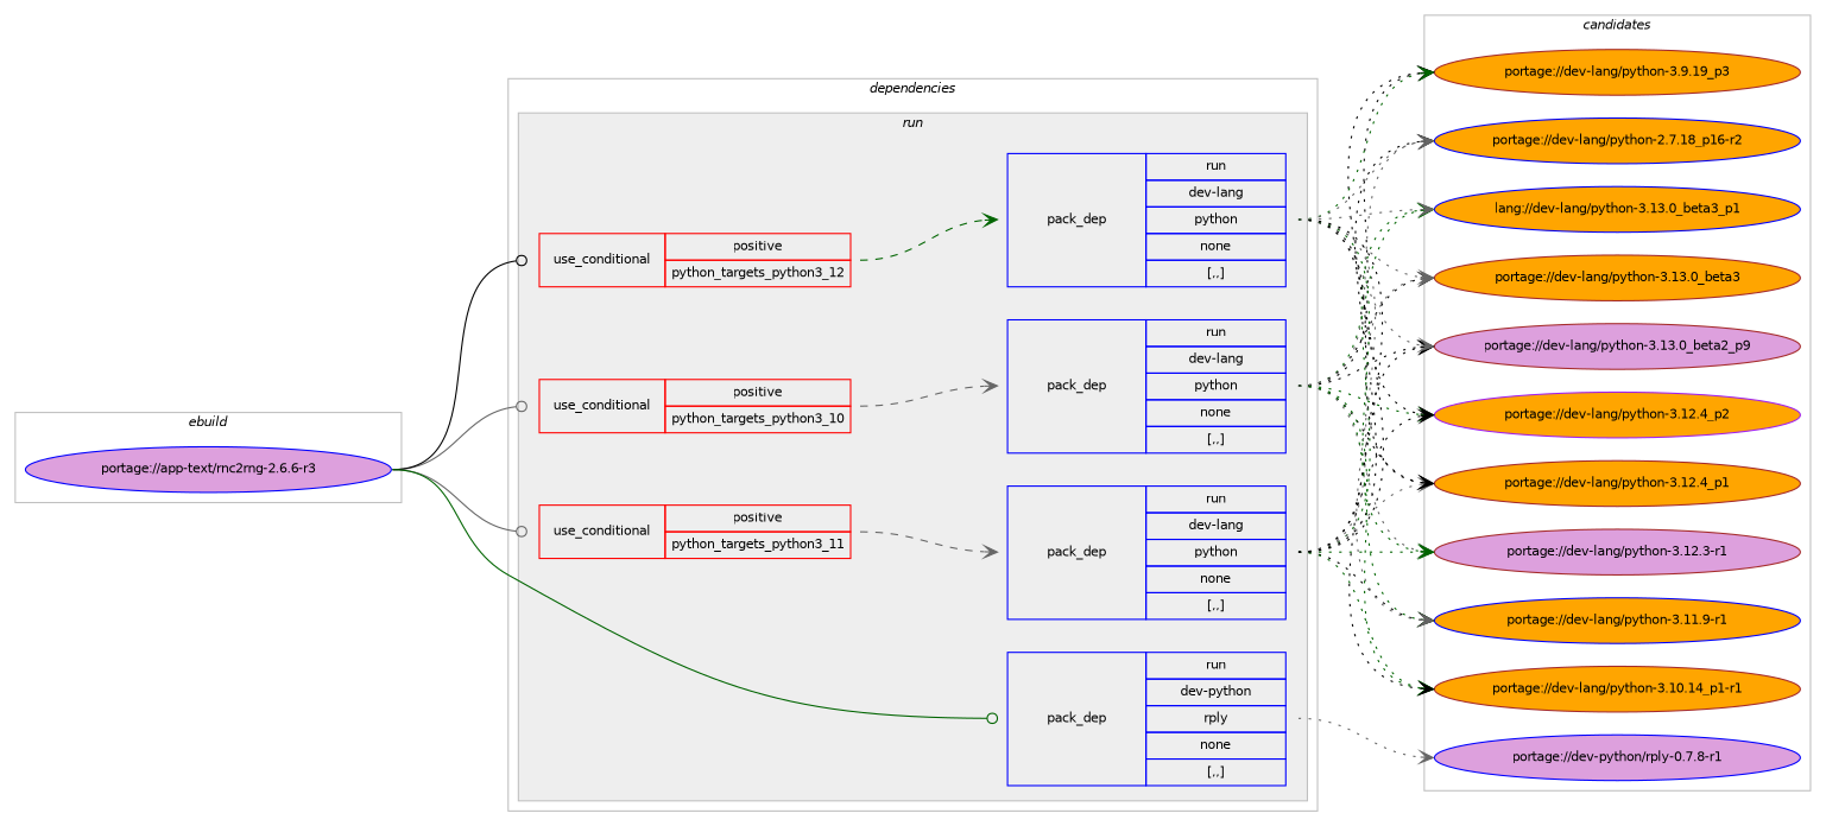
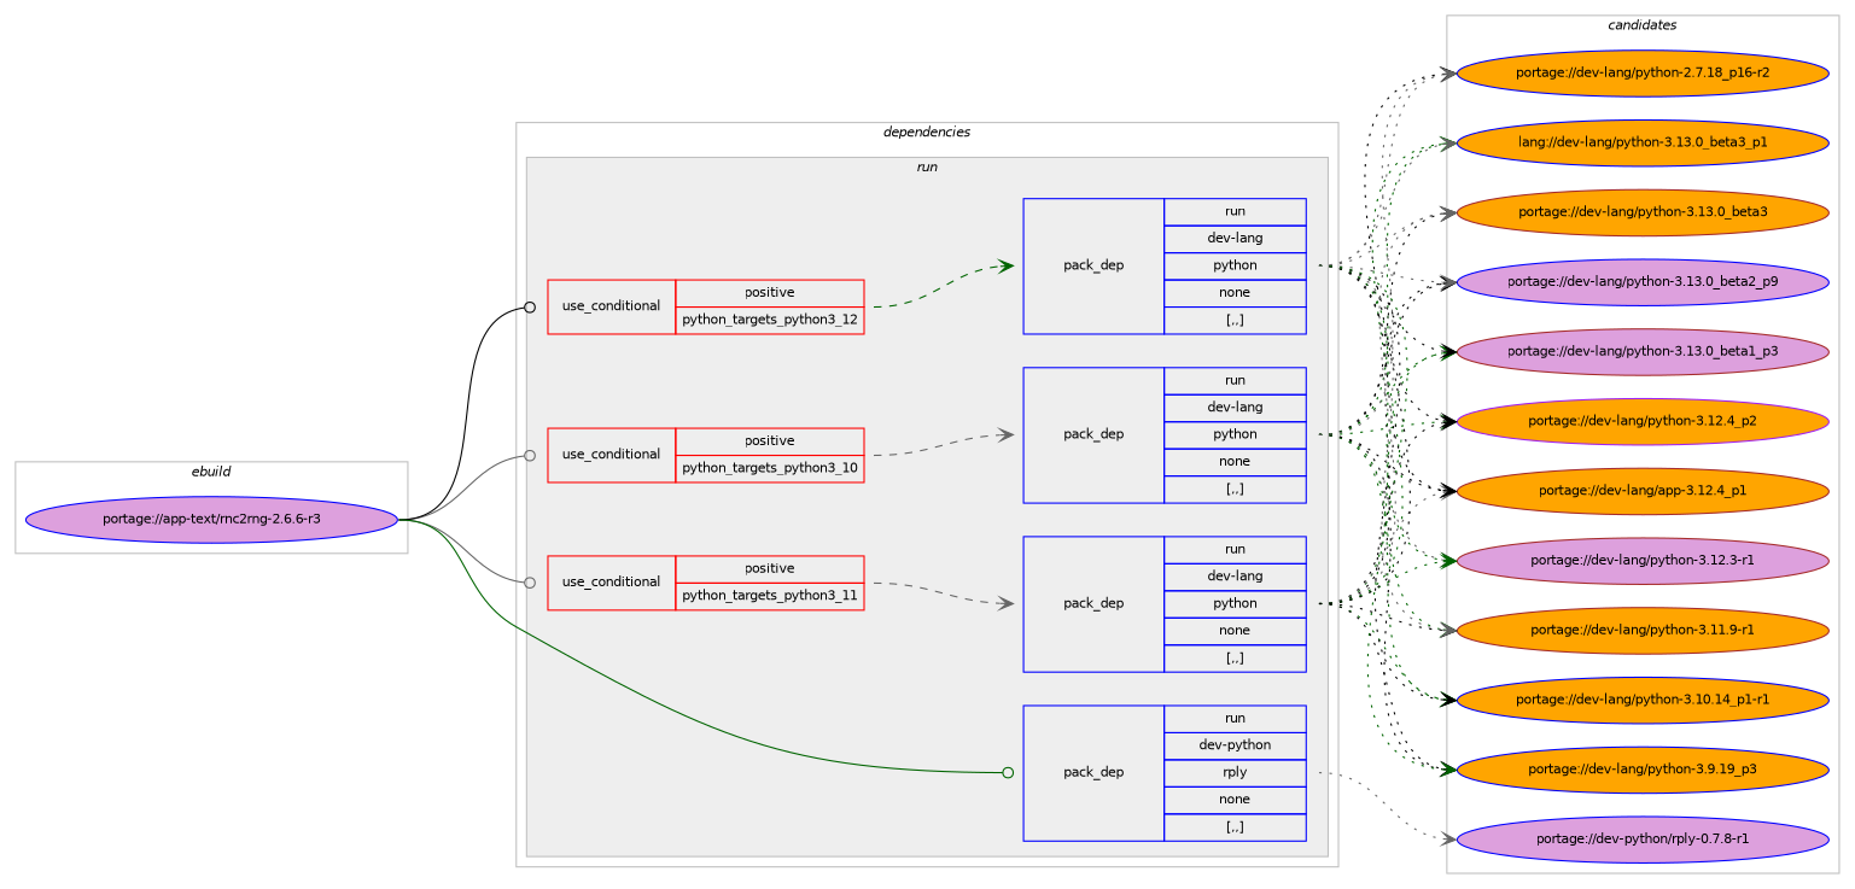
  digraph {
    compound=true
    concentrate=true
    fontname=Helvetica
    fontsize=10
    newrank=true
    rankdir=LR
    ranksep=1.5
    node [color=blue fillcolor=orange fontname=Helvetica fontsize=10 style=filled]
    edge [arrowhead=vee color=gray40 headport=w style=dotted tailport=e weight=100]
    n1 [fillcolor=plum label="portage://app-text/rnc2rng-2.6.6-r3" width=4]
    n2 [label=<<TABLE BORDER="0" CELLBORDER="1" CELLSPACING="0" CELLPADDING="4" WIDTH="220"><TR><TD ROWSPAN="6" CELLPADDING="30">pack_dep</TD></TR><TR><TD WIDTH="110">run</TD></TR><TR><TD>dev-lang</TD></TR><TR><TD>python</TD></TR><TR><TD>none</TD></TR><TR><TD>[,,]</TD></TR></TABLE>> shape=none fillcolor="" style=""]
    n3 [color=red label=<<TABLE BORDER="0" CELLBORDER="1" CELLSPACING="0" CELLPADDING="4"><TR><TD ROWSPAN="3" CELLPADDING="10">use_conditional</TD></TR><TR><TD>positive</TD></TR><TR><TD>python_targets_python3_10</TD></TR></TABLE>> shape=none fillcolor="" style=""]
    n4 [label=<<TABLE BORDER="0" CELLBORDER="1" CELLSPACING="0" CELLPADDING="4" WIDTH="220"><TR><TD ROWSPAN="6" CELLPADDING="30">pack_dep</TD></TR><TR><TD WIDTH="110">run</TD></TR><TR><TD>dev-lang</TD></TR><TR><TD>python</TD></TR><TR><TD>none</TD></TR><TR><TD>[,,]</TD></TR></TABLE>> shape=none fillcolor="" style=""]
    n5 [color=red label=<<TABLE BORDER="0" CELLBORDER="1" CELLSPACING="0" CELLPADDING="4"><TR><TD ROWSPAN="3" CELLPADDING="10">use_conditional</TD></TR><TR><TD>positive</TD></TR><TR><TD>python_targets_python3_11</TD></TR></TABLE>> shape=none fillcolor="" style=""]
    n6 [label=<<TABLE BORDER="0" CELLBORDER="1" CELLSPACING="0" CELLPADDING="4" WIDTH="220"><TR><TD ROWSPAN="6" CELLPADDING="30">pack_dep</TD></TR><TR><TD WIDTH="110">run</TD></TR><TR><TD>dev-lang</TD></TR><TR><TD>python</TD></TR><TR><TD>none</TD></TR><TR><TD>[,,]</TD></TR></TABLE>> shape=none fillcolor="" style=""]
    n7 [color=red label=<<TABLE BORDER="0" CELLBORDER="1" CELLSPACING="0" CELLPADDING="4"><TR><TD ROWSPAN="3" CELLPADDING="10">use_conditional</TD></TR><TR><TD>positive</TD></TR><TR><TD>python_targets_python3_12</TD></TR></TABLE>> shape=none fillcolor="" style=""]
    n8 [label=<<TABLE BORDER="0" CELLBORDER="1" CELLSPACING="0" CELLPADDING="4" WIDTH="220"><TR><TD ROWSPAN="6" CELLPADDING="30">pack_dep</TD></TR><TR><TD WIDTH="110">run</TD></TR><TR><TD>dev-python</TD></TR><TR><TD>rply</TD></TR><TR><TD>none</TD></TR><TR><TD>[,,]</TD></TR></TABLE>> shape=none fillcolor="" style=""]
    n9 [label="lang://dev-lang/python-3.13.0_beta3_p1" width=4]
    n10 [color=brown label="portage://dev-lang/python-3.13.0_beta3" width=4]
-   n11 [color=brown fillcolor=plum label="portage://dev-lang/python-3.13.0_beta2_p9" width=4]
+   n11 [fillcolor=plum label="portage://dev-lang/python-3.13.0_beta2_p9" width=4]
+   n12 [color=brown fillcolor=plum label="portage://dev-lang/python-3.13.0_beta1_p3" width=4]
    n13 [color=purple label="portage://dev-lang/python-3.12.4_p2" width=4]
-   n14 [color=brown label="portage://dev-lang/python-3.12.4_p1" width=4]
+   n14 [color=brown label="portage://dev-lang/app-3.12.4_p1" width=4]
    n15 [color=brown fillcolor=plum label="portage://dev-lang/python-3.12.3-r1" width=4]
-   n16 [label="portage://dev-lang/python-3.11.9-r1" width=4]
-   n17 [color=brown label="portage://dev-lang/python-3.10.14_p1-r1" width=4]
-   n18 [color=brown label="portage://dev-lang/python-3.9.19_p3" width=4]
+   n16 [color=brown label="portage://dev-lang/python-3.11.9-r1" width=4]
+   n17 [label="portage://dev-lang/python-3.10.14_p1-r1" width=4]
+   n18 [label="portage://dev-lang/python-3.9.19_p3" width=4]
    n19 [label="portage://dev-lang/python-2.7.18_p16-r2" width=4]
    n20 [fillcolor=plum label="portage://dev-python/rply-0.7.8-r1" width=4]
    subgraph cluster_1 {
      color=gray
      label=<<i>ebuild</i>>
      n1
    }
    subgraph cluster_2 {
      color=gray
      label=<<i>dependencies</i>>
      subgraph cluster_3 {
        color=gray
        fillcolor="#eeeeee"
        label=<<i>compile</i>>
        style=filled
      }
      subgraph cluster_4 {
        color=gray
        fillcolor="#eeeeee"
        label=<<i>compile and run</i>>
        style=filled
      }
      subgraph cluster_5 {
        color=gray
        fillcolor="#eeeeee"
        label=<<i>run</i>>
        style=filled
        subgraph sub_6 {
          color=gray
          fillcolor="#eeeeee"
          label=<<i>run</i>>
          style=filled
          n3
          subgraph sub_7 {
            color=gray
            fillcolor="#eeeeee"
            label=<<i>run</i>>
            style=filled
            n2
          }
        }
        subgraph sub_8 {
          color=gray
          fillcolor="#eeeeee"
          label=<<i>run</i>>
          style=filled
          n5
          subgraph sub_9 {
            color=gray
            fillcolor="#eeeeee"
            label=<<i>run</i>>
            style=filled
            n4
          }
        }
        subgraph sub_10 {
          color=gray
          fillcolor="#eeeeee"
          label=<<i>run</i>>
          style=filled
          n7
          subgraph sub_11 {
            color=gray
            fillcolor="#eeeeee"
            label=<<i>run</i>>
            style=filled
            n6
          }
        }
        subgraph sub_12 {
          color=gray
          fillcolor="#eeeeee"
          label=<<i>run</i>>
          style=filled
          n8
        }
      }
    }
    subgraph cluster_13 {
      color=gray
      label=<<i>candidates</i>>
      rank=same
      subgraph sub_14 {
        color=black
        label=<<i>candidates</i>>
        nodesep=1
        rank=same
        n9
        n10
        n11
+       n12
        n13
        n14
        n15
        n16
        n17
        n18
        n19
      }
      subgraph sub_15 {
        color=black
        label=<<i>candidates</i>>
        nodesep=1
        rank=same
        n9
        n10
        n11
+       n12
        n13
        n14
        n15
        n16
        n17
        n18
        n19
      }
      subgraph sub_16 {
        color=black
        label=<<i>candidates</i>>
        nodesep=1
        rank=same
        n9
        n10
        n11
+       n12
        n13
        n14
        n15
        n16
        n17
        n18
        n19
      }
      subgraph sub_17 {
        color=black
        label=<<i>candidates</i>>
        nodesep=1
        rank=same
        n20
      }
    }
    n1 -> n3 [arrowhead=odot style=solid weight=20]
    n1 -> n5 [arrowhead=odot style=solid weight=20]
    n1 -> n7 [arrowhead=odot color=black style=solid weight=20]
    n1 -> n8 [arrowhead=odot color=darkgreen style=solid weight=20]
    n2 -> n9 [color=darkgreen]
    n2 -> n10 [color=black]
    n2 -> n11 [color=black]
+   n2 -> n12 [color=darkgreen]
    n2 -> n13 [color=darkgreen]
    n2 -> n14 [color=black]
    n2 -> n15
    n2 -> n16 [color=darkgreen]
    n2 -> n17 [color=darkgreen]
    n2 -> n18 [color=black]
    n2 -> n19
    n3 -> n2 [style=dashed weight=20]
    n4 -> n9 [color=darkgreen]
    n4 -> n10
    n4 -> n11 [color=black]
+   n4 -> n12 [color=darkgreen]
    n4 -> n13 [color=black]
    n4 -> n14
    n4 -> n15 [color=darkgreen]
    n4 -> n16 [color=black]
    n4 -> n17 [color=darkgreen]
    n4 -> n18 [color=black]
    n4 -> n19 [color=black]
    n5 -> n4 [style=dashed weight=20]
    n6 -> n9
    n6 -> n10
    n6 -> n11
+   n6 -> n12 [color=black]
    n6 -> n13 [color=black]
    n6 -> n14 [color=black]
    n6 -> n15 [color=darkgreen]
    n6 -> n16
    n6 -> n17 [color=black]
    n6 -> n18 [color=darkgreen]
    n6 -> n19
    n7 -> n6 [color=darkgreen style=dashed weight=20]
    n8 -> n20
  }
